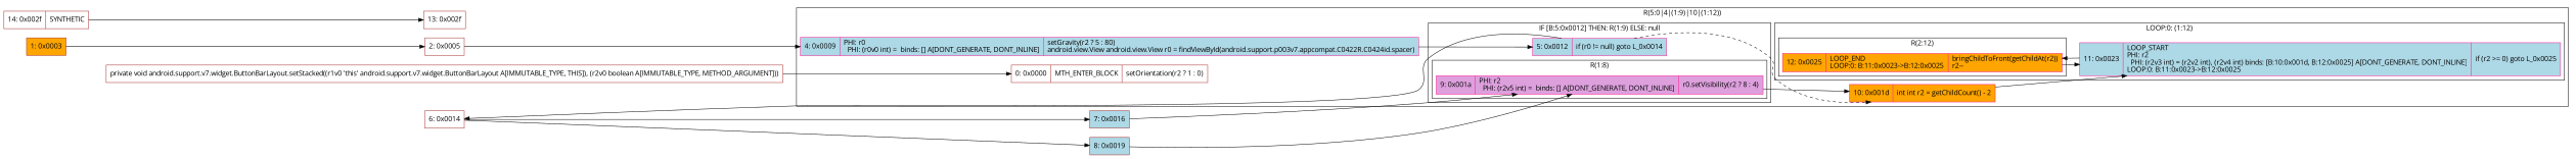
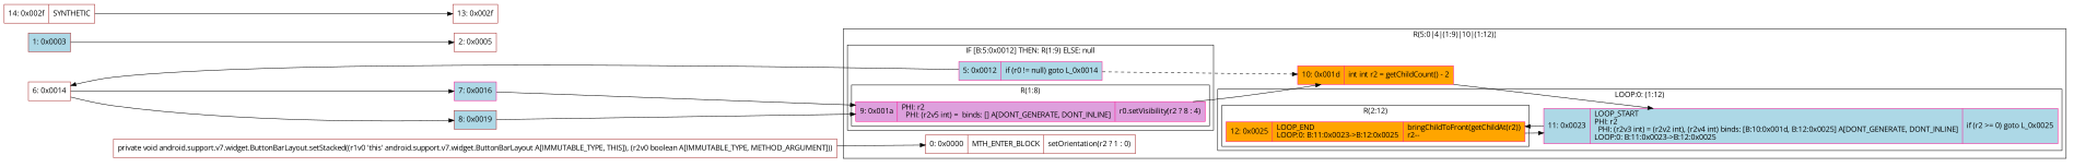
  digraph {
    fontname="Open Sans"
    rankdir=LR
    node [color=brown fillcolor=lightblue fontname="Open Sans" shape=record style=filled]
    edge [fontname="Open Sans"]
    n1 [color=deeppink fillcolor=plum label="{9\:\ 0x001a|PHI: r2 \l  PHI: (r2v5 int) =  binds: [] A[DONT_GENERATE, DONT_INLINE]\l|r0.setVisibility(r2 ? 8 : 4)\l}"]
    n2 [color=deeppink label="{5\:\ 0x0012|if (r0 != null) goto L_0x0014\l}"]
    n3 [color=deeppink fillcolor=orange label="{12\:\ 0x0025|LOOP_END\lLOOP:0: B:11:0x0023\-\>B:12:0x0025\l|bringChildToFront(getChildAt(r2))\lr2\-\-\l}"]
    n4 [color=deeppink label="{11\:\ 0x0023|LOOP_START\lPHI: r2 \l  PHI: (r2v3 int) = (r2v2 int), (r2v4 int) binds: [B:10:0x001d, B:12:0x0025] A[DONT_GENERATE, DONT_INLINE]\lLOOP:0: B:11:0x0023\-\>B:12:0x0025\l|if (r2 \>= 0) goto L_0x0025\l}"]
    n5 [fillcolor=white label="{0\:\ 0x0000|MTH_ENTER_BLOCK\l|setOrientation(r2 ? 1 : 0)\l}"]
-   n6 [color=deeppink label="{4\:\ 0x0009|PHI: r0 \l  PHI: (r0v0 int) =  binds: [] A[DONT_GENERATE, DONT_INLINE]\l|setGravity(r2 ? 5 : 80)\landroid.view.View android.view.View r0 = findViewById(android.support.p003v7.appcompat.C0422R.C0424id.spacer)\l}"]
    n7 [color=deeppink fillcolor=orange label="{10\:\ 0x001d|int int r2 = getChildCount() \- 2\l}"]
    n8 [fillcolor=white label="{6\:\ 0x0014}"]
-   n9 [fillcolor=orange label="{1\:\ 0x0003}"]
+   n9 [label="{1\:\ 0x0003}"]
    n10 [fillcolor=white label="{2\:\ 0x0005}"]
-   n11 [label="{7\:\ 0x0016}"]
+   n11 [color=deeppink label="{7\:\ 0x0016}"]
    n12 [label="{8\:\ 0x0019}"]
    n13 [fillcolor=white label="{14\:\ 0x002f|SYNTHETIC\l}"]
    n14 [fillcolor=white label="{13\:\ 0x002f}"]
    n15 [fillcolor=white label="{private void android.support.v7.widget.ButtonBarLayout.setStacked((r1v0 'this' android.support.v7.widget.ButtonBarLayout A[IMMUTABLE_TYPE, THIS]), (r2v0 boolean A[IMMUTABLE_TYPE, METHOD_ARGUMENT])) }"]
    subgraph cluster_1 {
      label="R(5:0|4|(1:9)|10|(1:12))"
      n5
-     n6
      n7
      subgraph cluster_2 {
        label="IF [B:5:0x0012] THEN: R(1:9) ELSE: null"
        n2
        subgraph cluster_3 {
          label="R(1:8)"
          n1
        }
      }
      subgraph cluster_4 {
        label="LOOP:0: (1:12)"
        n4
        subgraph cluster_5 {
          label="R(2:12)"
          n3
        }
      }
    }
    n1 -> n7
    n2 -> n7 [style=dashed]
    n2 -> n8
    n3 -> n4
    n4 -> n3
-   n6 -> n2
    n7 -> n4
    n8 -> n11
    n8 -> n12
    n9 -> n10
-   n10 -> n6
    n11 -> n1
    n12 -> n1
    n13 -> n14
    n15 -> n5
  }
